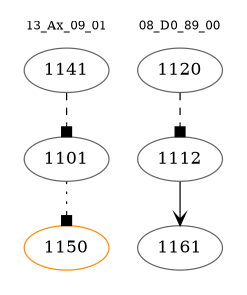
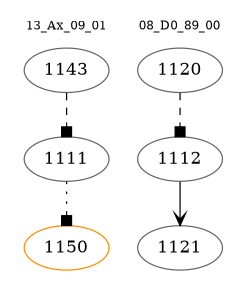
  digraph {
    node [color=gray40]
    edge [arrowhead=box color=black style=dashed]
-   n1 [label=1141]
-   n2 [label=1101]
+   n1 [label=1143]
+   n2 [label=1111]
    n3 [color=darkorange label=1150]
    n4 [label=1120]
    n5 [label=1112]
-   n6 [label=1161]
+   n6 [label=1121]
    subgraph cluster_1 {
      color=white
      fontsize=10
      label="13_Ax_09_01"
      n1
      n2
      n3
    }
    subgraph cluster_2 {
      color=white
      fontsize=10
      label="08_D0_89_00"
      n4
      n5
      n6
    }
    n1 -> n2
    n2 -> n3 [style=dotted]
    n4 -> n5
    n5 -> n6 [arrowhead=vee style=solid]
  }
